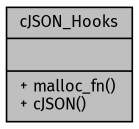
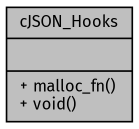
  digraph {
    fontname="Fira Sans"
-   n1 [color=black fillcolor=grey75 fontcolor=black fontname="Fira Sans" fontsize=10 height=0.2 label="{cJSON_Hooks\n||+ malloc_fn()\l+ cJSON()\l}" shape=record style=filled width=0.4]
+   n1 [color=black fillcolor=grey75 fontcolor=black fontname="Fira Sans" fontsize=10 height=0.2 label="{cJSON_Hooks\n||+ malloc_fn()\l+ void()\l}" shape=record style=filled width=0.4]
  }
